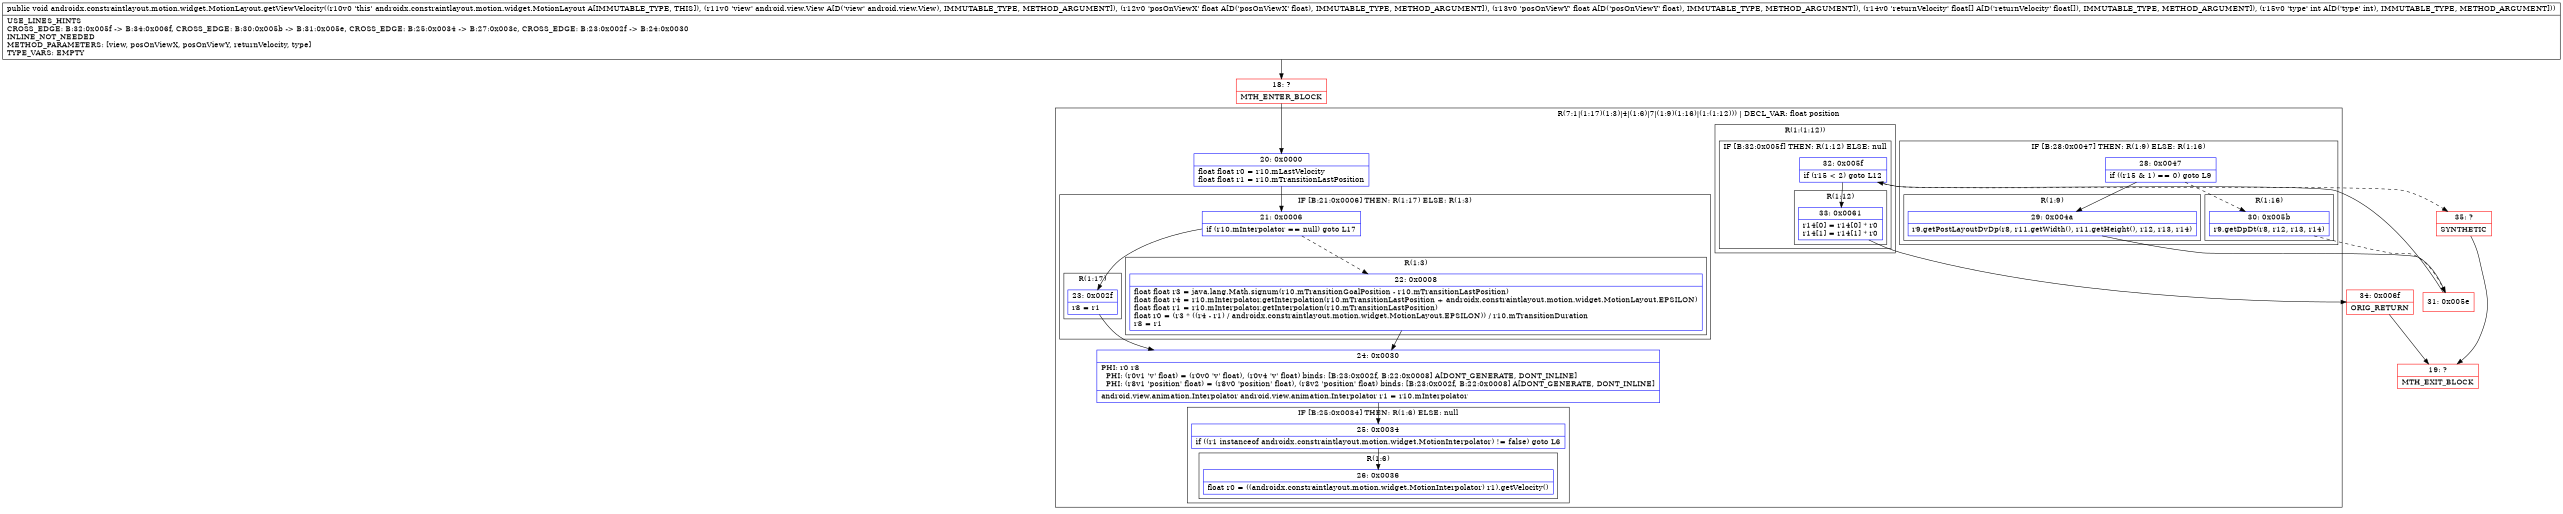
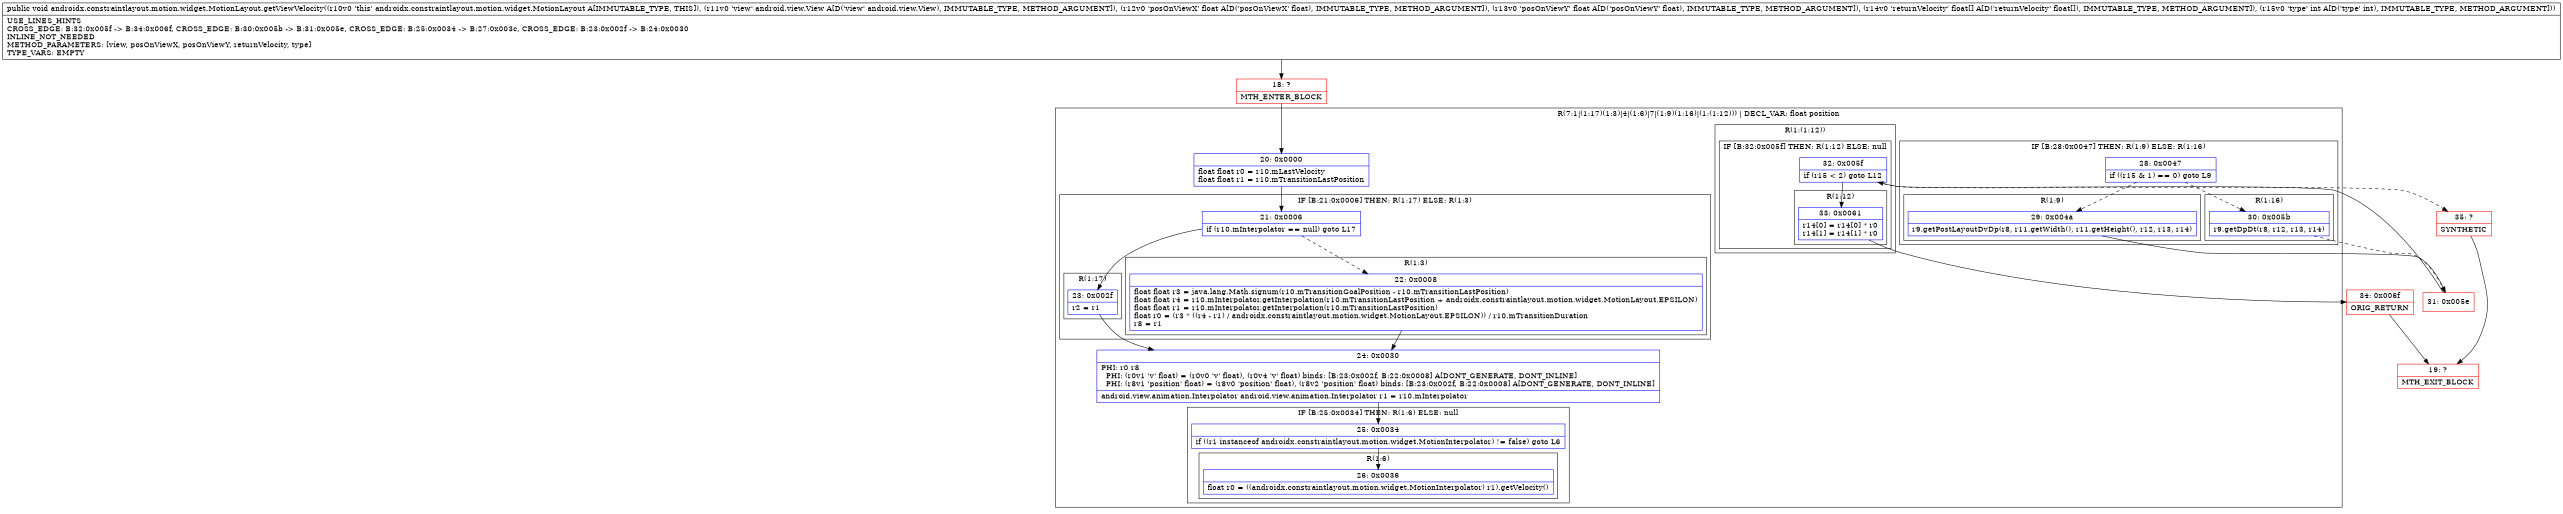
  digraph {
    node [color=blue shape=record]
-   n1 [label="{23\:\ 0x002f|r8 = r1\l}"]
+   n1 [label="{23\:\ 0x002f|r2 = r1\l}"]
    n2 [label="{22\:\ 0x0008|float float r3 = java.lang.Math.signum(r10.mTransitionGoalPosition \- r10.mTransitionLastPosition)\lfloat float r4 = r10.mInterpolator.getInterpolation(r10.mTransitionLastPosition + androidx.constraintlayout.motion.widget.MotionLayout.EPSILON)\lfloat float r1 = r10.mInterpolator.getInterpolation(r10.mTransitionLastPosition)\lfloat r0 = (r3 * ((r4 \- r1) \/ androidx.constraintlayout.motion.widget.MotionLayout.EPSILON)) \/ r10.mTransitionDuration\lr8 = r1\l}"]
    n3 [label="{21\:\ 0x0006|if (r10.mInterpolator == null) goto L17\l}"]
    n4 [label="{26\:\ 0x0036|float r0 = ((androidx.constraintlayout.motion.widget.MotionInterpolator) r1).getVelocity()\l}"]
    n5 [label="{25\:\ 0x0034|if ((r1 instanceof androidx.constraintlayout.motion.widget.MotionInterpolator) != false) goto L6\l}"]
    n6 [label="{29\:\ 0x004a|r9.getPostLayoutDvDp(r8, r11.getWidth(), r11.getHeight(), r12, r13, r14)\l}"]
    n7 [label="{30\:\ 0x005b|r9.getDpDt(r8, r12, r13, r14)\l}"]
    n8 [label="{28\:\ 0x0047|if ((r15 & 1) == 0) goto L9\l}"]
    n9 [label="{33\:\ 0x0061|r14[0] = r14[0] * r0\lr14[1] = r14[1] * r0\l}"]
    n10 [label="{32\:\ 0x005f|if (r15 \< 2) goto L12\l}"]
    n11 [label="{20\:\ 0x0000|float float r0 = r10.mLastVelocity\lfloat float r1 = r10.mTransitionLastPosition\l}"]
    n12 [label="{24\:\ 0x0030|PHI: r0 r8 \l  PHI: (r0v1 'v' float) = (r0v0 'v' float), (r0v4 'v' float) binds: [B:23:0x002f, B:22:0x0008] A[DONT_GENERATE, DONT_INLINE]\l  PHI: (r8v1 'position' float) = (r8v0 'position' float), (r8v2 'position' float) binds: [B:23:0x002f, B:22:0x0008] A[DONT_GENERATE, DONT_INLINE]\l|android.view.animation.Interpolator android.view.animation.Interpolator r1 = r10.mInterpolator\l}"]
    n13 [color=red label="{31\:\ 0x005e}"]
    n14 [color=red label="{34\:\ 0x006f|ORIG_RETURN\l}"]
    n15 [color=red label="{35\:\ ?|SYNTHETIC\l}"]
    n16 [color=red label="{19\:\ ?|MTH_EXIT_BLOCK\l}"]
    n17 [color=red label="{18\:\ ?|MTH_ENTER_BLOCK\l}"]
    n18 [label="{public void androidx.constraintlayout.motion.widget.MotionLayout.getViewVelocity((r10v0 'this' androidx.constraintlayout.motion.widget.MotionLayout A[IMMUTABLE_TYPE, THIS]), (r11v0 'view' android.view.View A[D('view' android.view.View), IMMUTABLE_TYPE, METHOD_ARGUMENT]), (r12v0 'posOnViewX' float A[D('posOnViewX' float), IMMUTABLE_TYPE, METHOD_ARGUMENT]), (r13v0 'posOnViewY' float A[D('posOnViewY' float), IMMUTABLE_TYPE, METHOD_ARGUMENT]), (r14v0 'returnVelocity' float[] A[D('returnVelocity' float[]), IMMUTABLE_TYPE, METHOD_ARGUMENT]), (r15v0 'type' int A[D('type' int), IMMUTABLE_TYPE, METHOD_ARGUMENT]))  | USE_LINES_HINTS\lCROSS_EDGE: B:32:0x005f \-\> B:34:0x006f, CROSS_EDGE: B:30:0x005b \-\> B:31:0x005e, CROSS_EDGE: B:25:0x0034 \-\> B:27:0x003c, CROSS_EDGE: B:23:0x002f \-\> B:24:0x0030\lINLINE_NOT_NEEDED\lMETHOD_PARAMETERS: [view, posOnViewX, posOnViewY, returnVelocity, type]\lTYPE_VARS: EMPTY\l}" color=""]
    subgraph cluster_1 {
      label="R(7:1|(1:17)(1:3)|4|(1:6)|7|(1:9)(1:16)|(1:(1:12))) | DECL_VAR: float position\l"
      n11
      n12
      subgraph cluster_2 {
        label="IF [B:21:0x0006] THEN: R(1:17) ELSE: R(1:3)"
        n3
        subgraph cluster_3 {
          label="R(1:17)"
          n1
        }
        subgraph cluster_4 {
          label="R(1:3)"
          n2
        }
      }
      subgraph cluster_5 {
        label="IF [B:25:0x0034] THEN: R(1:6) ELSE: null"
        n5
        subgraph cluster_6 {
          label="R(1:6)"
          n4
        }
      }
      subgraph cluster_7 {
        label="IF [B:28:0x0047] THEN: R(1:9) ELSE: R(1:16)"
        n8
        subgraph cluster_8 {
          label="R(1:9)"
          n6
        }
        subgraph cluster_9 {
          label="R(1:16)"
          n7
        }
      }
      subgraph cluster_10 {
        label="R(1:(1:12))"
        subgraph cluster_11 {
          label="IF [B:32:0x005f] THEN: R(1:12) ELSE: null"
          n10
          subgraph cluster_12 {
            label="R(1:12)"
            n9
          }
        }
      }
    }
    n1 -> n12
    n2 -> n12
    n3 -> n1
    n3 -> n2 [style=dashed]
    n5 -> n4
    n6 -> n13
    n7 -> n13 [style=dashed]
-   n8 -> n6
+   n8 -> n6 [style=dashed]
    n8 -> n7 [style=dashed]
    n9 -> n14
    n10 -> n9
    n10 -> n15 [style=dashed]
    n11 -> n3
    n12 -> n5
    n13 -> n10
    n14 -> n16
    n15 -> n16
    n17 -> n11
    n18 -> n17
  }
